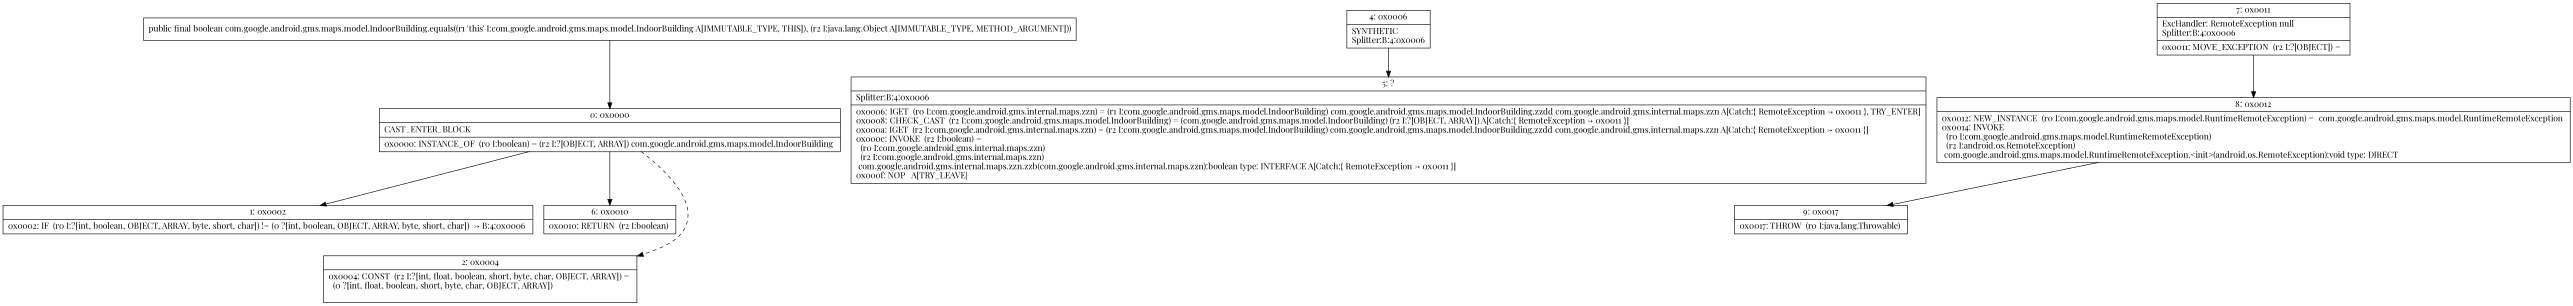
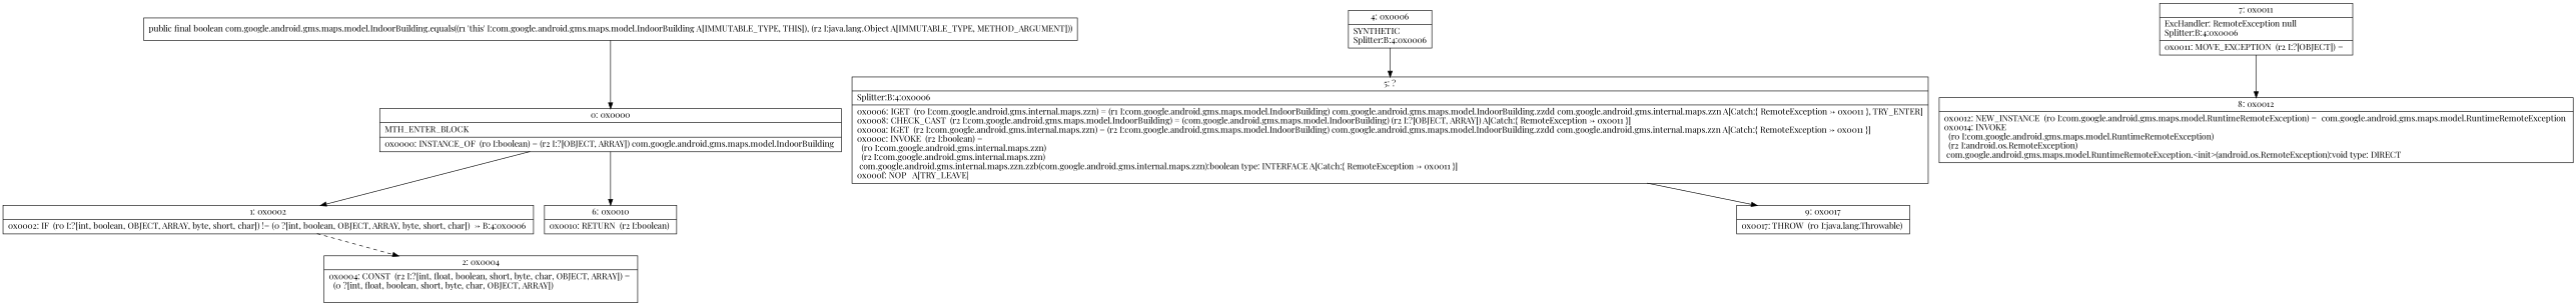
  digraph {
    fontname="Playfair Display"
    node [fontname="Playfair Display" shape=record]
    edge [fontname="Playfair Display"]
-   n1 [label="{0\:\ 0x0000|CAST_ENTER_BLOCK\l|0x0000: INSTANCE_OF  (r0 I:boolean) = (r2 I:?[OBJECT, ARRAY]) com.google.android.gms.maps.model.IndoorBuilding \l}"]
+   n1 [label="{0\:\ 0x0000|MTH_ENTER_BLOCK\l|0x0000: INSTANCE_OF  (r0 I:boolean) = (r2 I:?[OBJECT, ARRAY]) com.google.android.gms.maps.model.IndoorBuilding \l}"]
    n2 [label="{1\:\ 0x0002|0x0002: IF  (r0 I:?[int, boolean, OBJECT, ARRAY, byte, short, char]) != (0 ?[int, boolean, OBJECT, ARRAY, byte, short, char])  \-\> B:4:0x0006 \l}"]
    n3 [label="{6\:\ 0x0010|0x0010: RETURN  (r2 I:boolean) \l}"]
    n4 [label="{2\:\ 0x0004|0x0004: CONST  (r2 I:?[int, float, boolean, short, byte, char, OBJECT, ARRAY]) = \l  (0 ?[int, float, boolean, short, byte, char, OBJECT, ARRAY])\l \l}"]
    n5 [label="{4\:\ 0x0006|SYNTHETIC\lSplitter:B:4:0x0006\l}"]
    n6 [label="{5\:\ ?|Splitter:B:4:0x0006\l|0x0006: IGET  (r0 I:com.google.android.gms.internal.maps.zzn) = (r1 I:com.google.android.gms.maps.model.IndoorBuilding) com.google.android.gms.maps.model.IndoorBuilding.zzdd com.google.android.gms.internal.maps.zzn A[Catch:\{ RemoteException \-\> 0x0011 \}, TRY_ENTER]\l0x0008: CHECK_CAST  (r2 I:com.google.android.gms.maps.model.IndoorBuilding) = (com.google.android.gms.maps.model.IndoorBuilding) (r2 I:?[OBJECT, ARRAY]) A[Catch:\{ RemoteException \-\> 0x0011 \}]\l0x000a: IGET  (r2 I:com.google.android.gms.internal.maps.zzn) = (r2 I:com.google.android.gms.maps.model.IndoorBuilding) com.google.android.gms.maps.model.IndoorBuilding.zzdd com.google.android.gms.internal.maps.zzn A[Catch:\{ RemoteException \-\> 0x0011 \}]\l0x000c: INVOKE  (r2 I:boolean) = \l  (r0 I:com.google.android.gms.internal.maps.zzn)\l  (r2 I:com.google.android.gms.internal.maps.zzn)\l com.google.android.gms.internal.maps.zzn.zzb(com.google.android.gms.internal.maps.zzn):boolean type: INTERFACE A[Catch:\{ RemoteException \-\> 0x0011 \}]\l0x000f: NOP   A[TRY_LEAVE]\l}"]
    n7 [label="{7\:\ 0x0011|ExcHandler: RemoteException null\lSplitter:B:4:0x0006\l|0x0011: MOVE_EXCEPTION  (r2 I:?[OBJECT]) =  \l}"]
    n8 [label="{8\:\ 0x0012|0x0012: NEW_INSTANCE  (r0 I:com.google.android.gms.maps.model.RuntimeRemoteException) =  com.google.android.gms.maps.model.RuntimeRemoteException \l0x0014: INVOKE  \l  (r0 I:com.google.android.gms.maps.model.RuntimeRemoteException)\l  (r2 I:android.os.RemoteException)\l com.google.android.gms.maps.model.RuntimeRemoteException.\<init\>(android.os.RemoteException):void type: DIRECT \l}"]
    n9 [label="{9\:\ 0x0017|0x0017: THROW  (r0 I:java.lang.Throwable) \l}"]
    n10 [label="{public final boolean com.google.android.gms.maps.model.IndoorBuilding.equals((r1 'this' I:com.google.android.gms.maps.model.IndoorBuilding A[IMMUTABLE_TYPE, THIS]), (r2 I:java.lang.Object A[IMMUTABLE_TYPE, METHOD_ARGUMENT])) }"]
    n1 -> n2
    n1 -> n3
-   n1 -> n4 [style=dashed]
+   n2 -> n4 [style=dashed]
    n5 -> n6
    n7 -> n8
-   n8 -> n9
+   n6 -> n9
    n10 -> n1
  }
